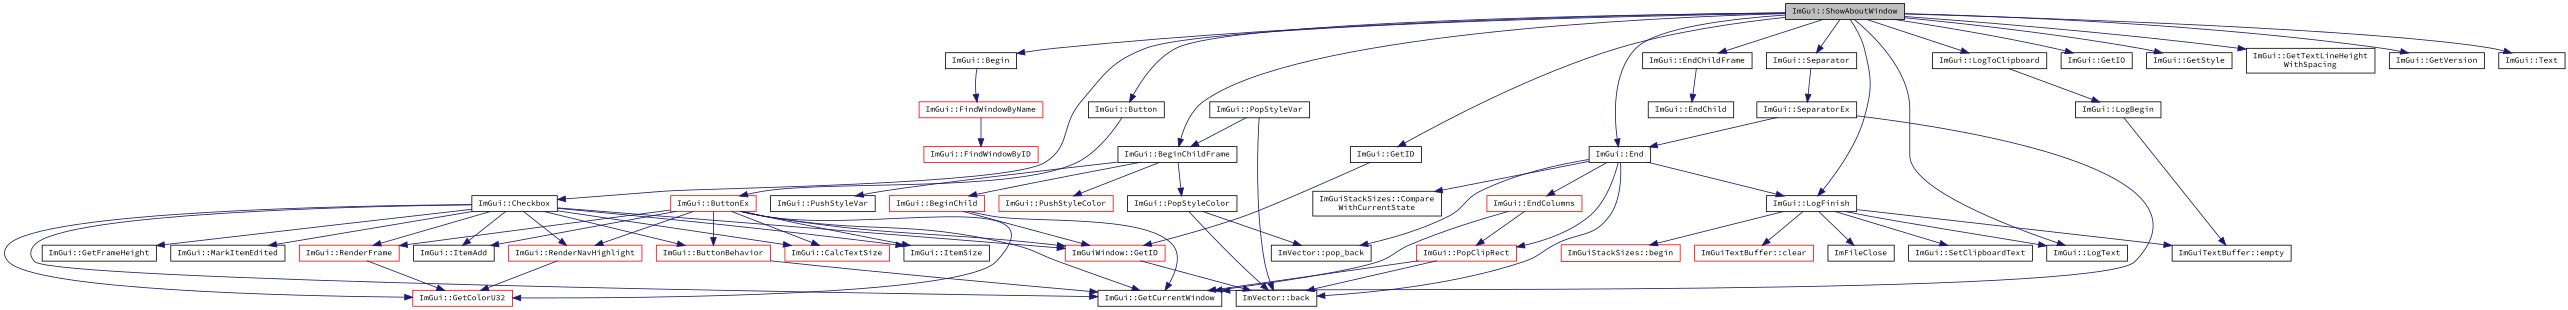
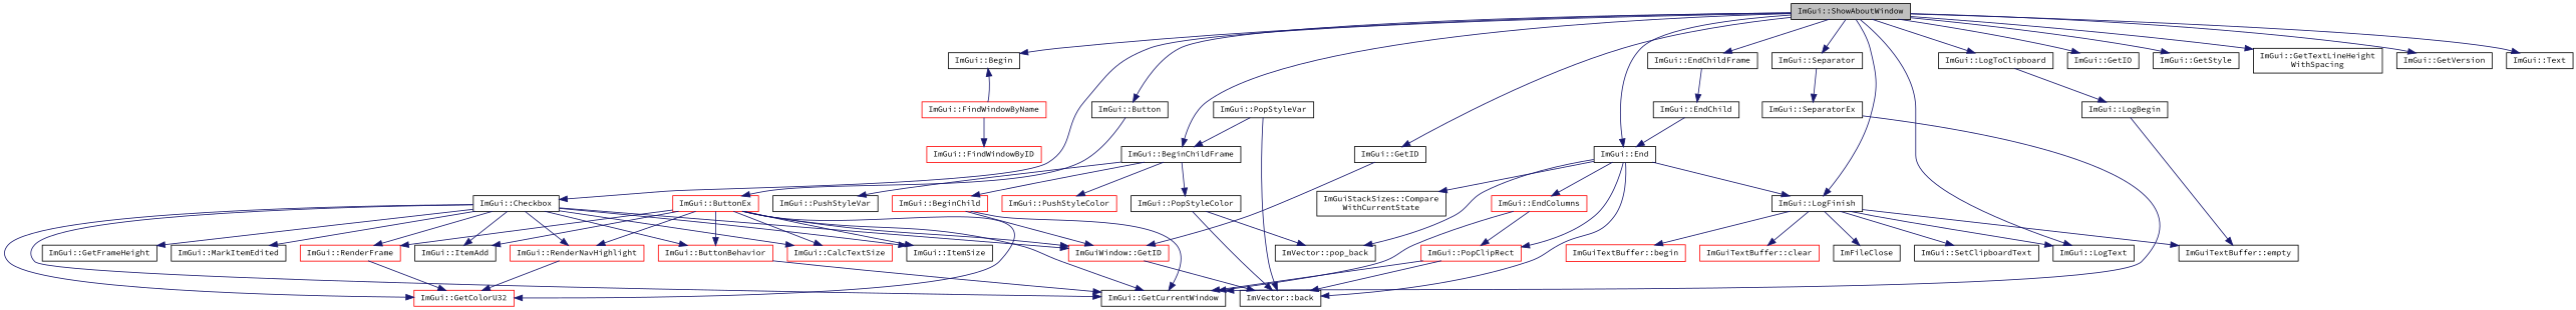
  digraph {
    fontname="Source Code Pro"
    rankdir=TB
    node [color=black fillcolor=white fontname="Source Code Pro" fontsize=10 shape=record style=filled]
    edge [color=midnightblue fontname="Source Code Pro" fontsize=10 labelfontname=Helvetica labelfontsize=10 style=solid]
    n1 [fillcolor=grey75 fontcolor=black height=0.2 label="ImGui::ShowAboutWindow" width=0.4]
    n2 [height=0.2 label="ImGui::Begin" width=0.4]
    n3 [height=0.2 label="ImGui::BeginChildFrame" width=0.4]
    n4 [height=0.2 label="ImGui::Button" width=0.4]
    n5 [height=0.2 label="ImGui::Checkbox" width=0.4]
    n6 [height=0.2 label="ImGui::End" width=0.4]
    n7 [height=0.2 label="ImGui::LogFinish" width=0.4]
    n8 [height=0.2 label="ImGui::LogText" width=0.4]
    n9 [height=0.2 label="ImGui::EndChildFrame" width=0.4]
    n10 [height=0.2 label="ImGui::GetID" width=0.4]
    n11 [height=0.2 label="ImGui::GetIO" width=0.4]
    n12 [height=0.2 label="ImGui::GetStyle" width=0.4]
    n13 [height=0.2 label="ImGui::GetTextLineHeight\lWithSpacing" width=0.4]
    n14 [height=0.2 label="ImGui::GetVersion" width=0.4]
    n15 [height=0.2 label="ImGui::LogToClipboard" width=0.4]
    n16 [height=0.2 label="ImGui::Separator" width=0.4]
    n17 [height=0.2 label="ImGui::Text" width=0.4]
    n18 [color=red height=0.2 label="ImGui::FindWindowByName" width=0.4]
    n19 [color=red height=0.2 label="ImGui::BeginChild" width=0.4]
    n20 [height=0.2 label="ImGui::PopStyleColor" width=0.4]
    n21 [color=red height=0.2 label="ImGui::PushStyleColor" width=0.4]
    n22 [height=0.2 label="ImGui::PushStyleVar" width=0.4]
    n23 [color=red height=0.2 label="ImGui::ButtonEx" width=0.4]
    n24 [height=0.2 label="ImGui::GetCurrentWindow" width=0.4]
    n25 [color=red height=0.2 label="ImGuiWindow::GetID" width=0.4]
    n26 [color=red height=0.2 label="ImGui::ButtonBehavior" width=0.4]
    n27 [color=red height=0.2 label="ImGui::CalcTextSize" width=0.4]
    n28 [color=red height=0.2 label="ImGui::GetColorU32" width=0.4]
    n29 [height=0.2 label="ImGui::ItemAdd" width=0.4]
    n30 [height=0.2 label="ImGui::ItemSize" width=0.4]
    n31 [color=red height=0.2 label="ImGui::RenderFrame" width=0.4]
    n32 [color=red height=0.2 label="ImGui::RenderNavHighlight" width=0.4]
    n33 [height=0.2 label="ImGui::GetFrameHeight" width=0.4]
    n34 [height=0.2 label="ImGui::MarkItemEdited" width=0.4]
    n35 [height=0.2 label="ImVector::back" width=0.4]
    n36 [height=0.2 label="ImVector::pop_back" width=0.4]
    n37 [height=0.2 label="ImGuiStackSizes::Compare\lWithCurrentState" width=0.4]
    n38 [color=red height=0.2 label="ImGui::EndColumns" width=0.4]
    n39 [color=red height=0.2 label="ImGui::PopClipRect" width=0.4]
-   n40 [color=red height=0.2 label="ImGuiStackSizes::begin" width=0.4]
+   n40 [color=red height=0.2 label="ImGuiTextBuffer::begin" width=0.4]
    n41 [color=red height=0.2 label="ImGuiTextBuffer::clear" width=0.4]
    n42 [height=0.2 label="ImGuiTextBuffer::empty" width=0.4]
    n43 [height=0.2 label=ImFileClose width=0.4]
    n44 [height=0.2 label="ImGui::SetClipboardText" width=0.4]
    n45 [height=0.2 label="ImGui::EndChild" width=0.4]
    n46 [height=0.2 label="ImGui::LogBegin" width=0.4]
    n47 [height=0.2 label="ImGui::SeparatorEx" width=0.4]
    n48 [color=red height=0.2 label="ImGui::FindWindowByID" width=0.4]
    n49 [height=0.2 label="ImGui::PopStyleVar" width=0.4]
    n1 -> n2
    n1 -> n3
    n1 -> n4
    n1 -> n5
    n1 -> n6
    n1 -> n7
    n1 -> n8
    n1 -> n9
    n1 -> n10
    n1 -> n11
    n1 -> n12
    n1 -> n13
    n1 -> n14
    n1 -> n15
    n1 -> n16
    n1 -> n17
-   n2 -> n18
+   n18 -> n2
    n3 -> n19
    n3 -> n20
    n3 -> n21
    n3 -> n22
    n4 -> n23
    n5 -> n24
    n5 -> n25
    n5 -> n26
    n5 -> n27
    n5 -> n28
    n5 -> n29
    n5 -> n30
    n5 -> n31
    n5 -> n32
    n5 -> n33
    n5 -> n34
    n6 -> n7
    n6 -> n35
    n6 -> n36
    n6 -> n37
    n6 -> n38
    n6 -> n39
    n7 -> n8
    n7 -> n40
    n7 -> n41
    n7 -> n42
    n7 -> n43
    n7 -> n44
    n9 -> n45
    n10 -> n25
    n15 -> n46
    n16 -> n47
    n18 -> n48
    n19 -> n24
    n19 -> n25
    n20 -> n35
    n20 -> n36
    n23 -> n24
    n23 -> n25
    n23 -> n26
    n23 -> n27
    n23 -> n28
    n23 -> n29
    n23 -> n30
    n23 -> n31
    n23 -> n32
    n25 -> n35
    n26 -> n24
    n31 -> n28
    n32 -> n28
    n38 -> n24
    n38 -> n39
    n39 -> n24
    n39 -> n35
-   n47 -> n6
+   n45 -> n6
    n46 -> n42
    n47 -> n24
    n49 -> n3
    n49 -> n35
  }
